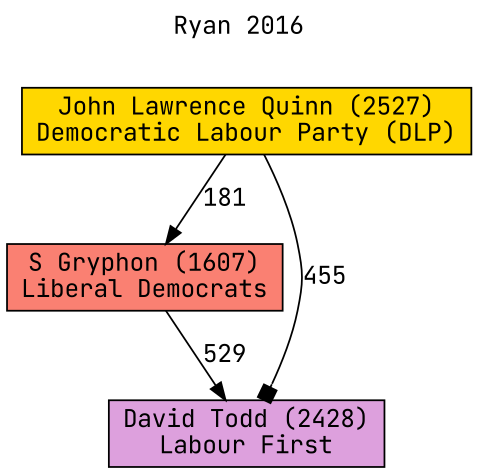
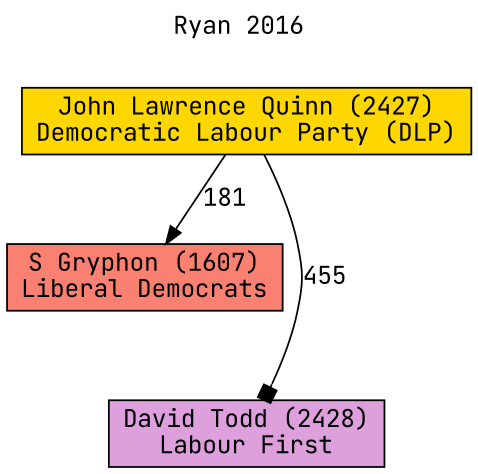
  digraph {
    fontname="JetBrains Mono"
    label="Ryan 2016"
    labelloc=t
    mclimit=10
    node [fontname="JetBrains Mono" shape=box style=filled]
    edge [arrowhead=normal fontname="JetBrains Mono"]
-   n1 [fillcolor=gold label="John Lawrence Quinn (2527)\nDemocratic Labour Party (DLP)"]
+   n1 [fillcolor=gold label="John Lawrence Quinn (2427)\nDemocratic Labour Party (DLP)"]
    n2 [fillcolor=salmon label="S Gryphon (1607)\nLiberal Democrats"]
    n3 [fillcolor=plum label="David Todd (2428)\nLabour First"]
    n1 -> n2 [label=181]
    n1 -> n3 [arrowhead=box label=455]
-   n2 -> n3 [label=529]
  }
